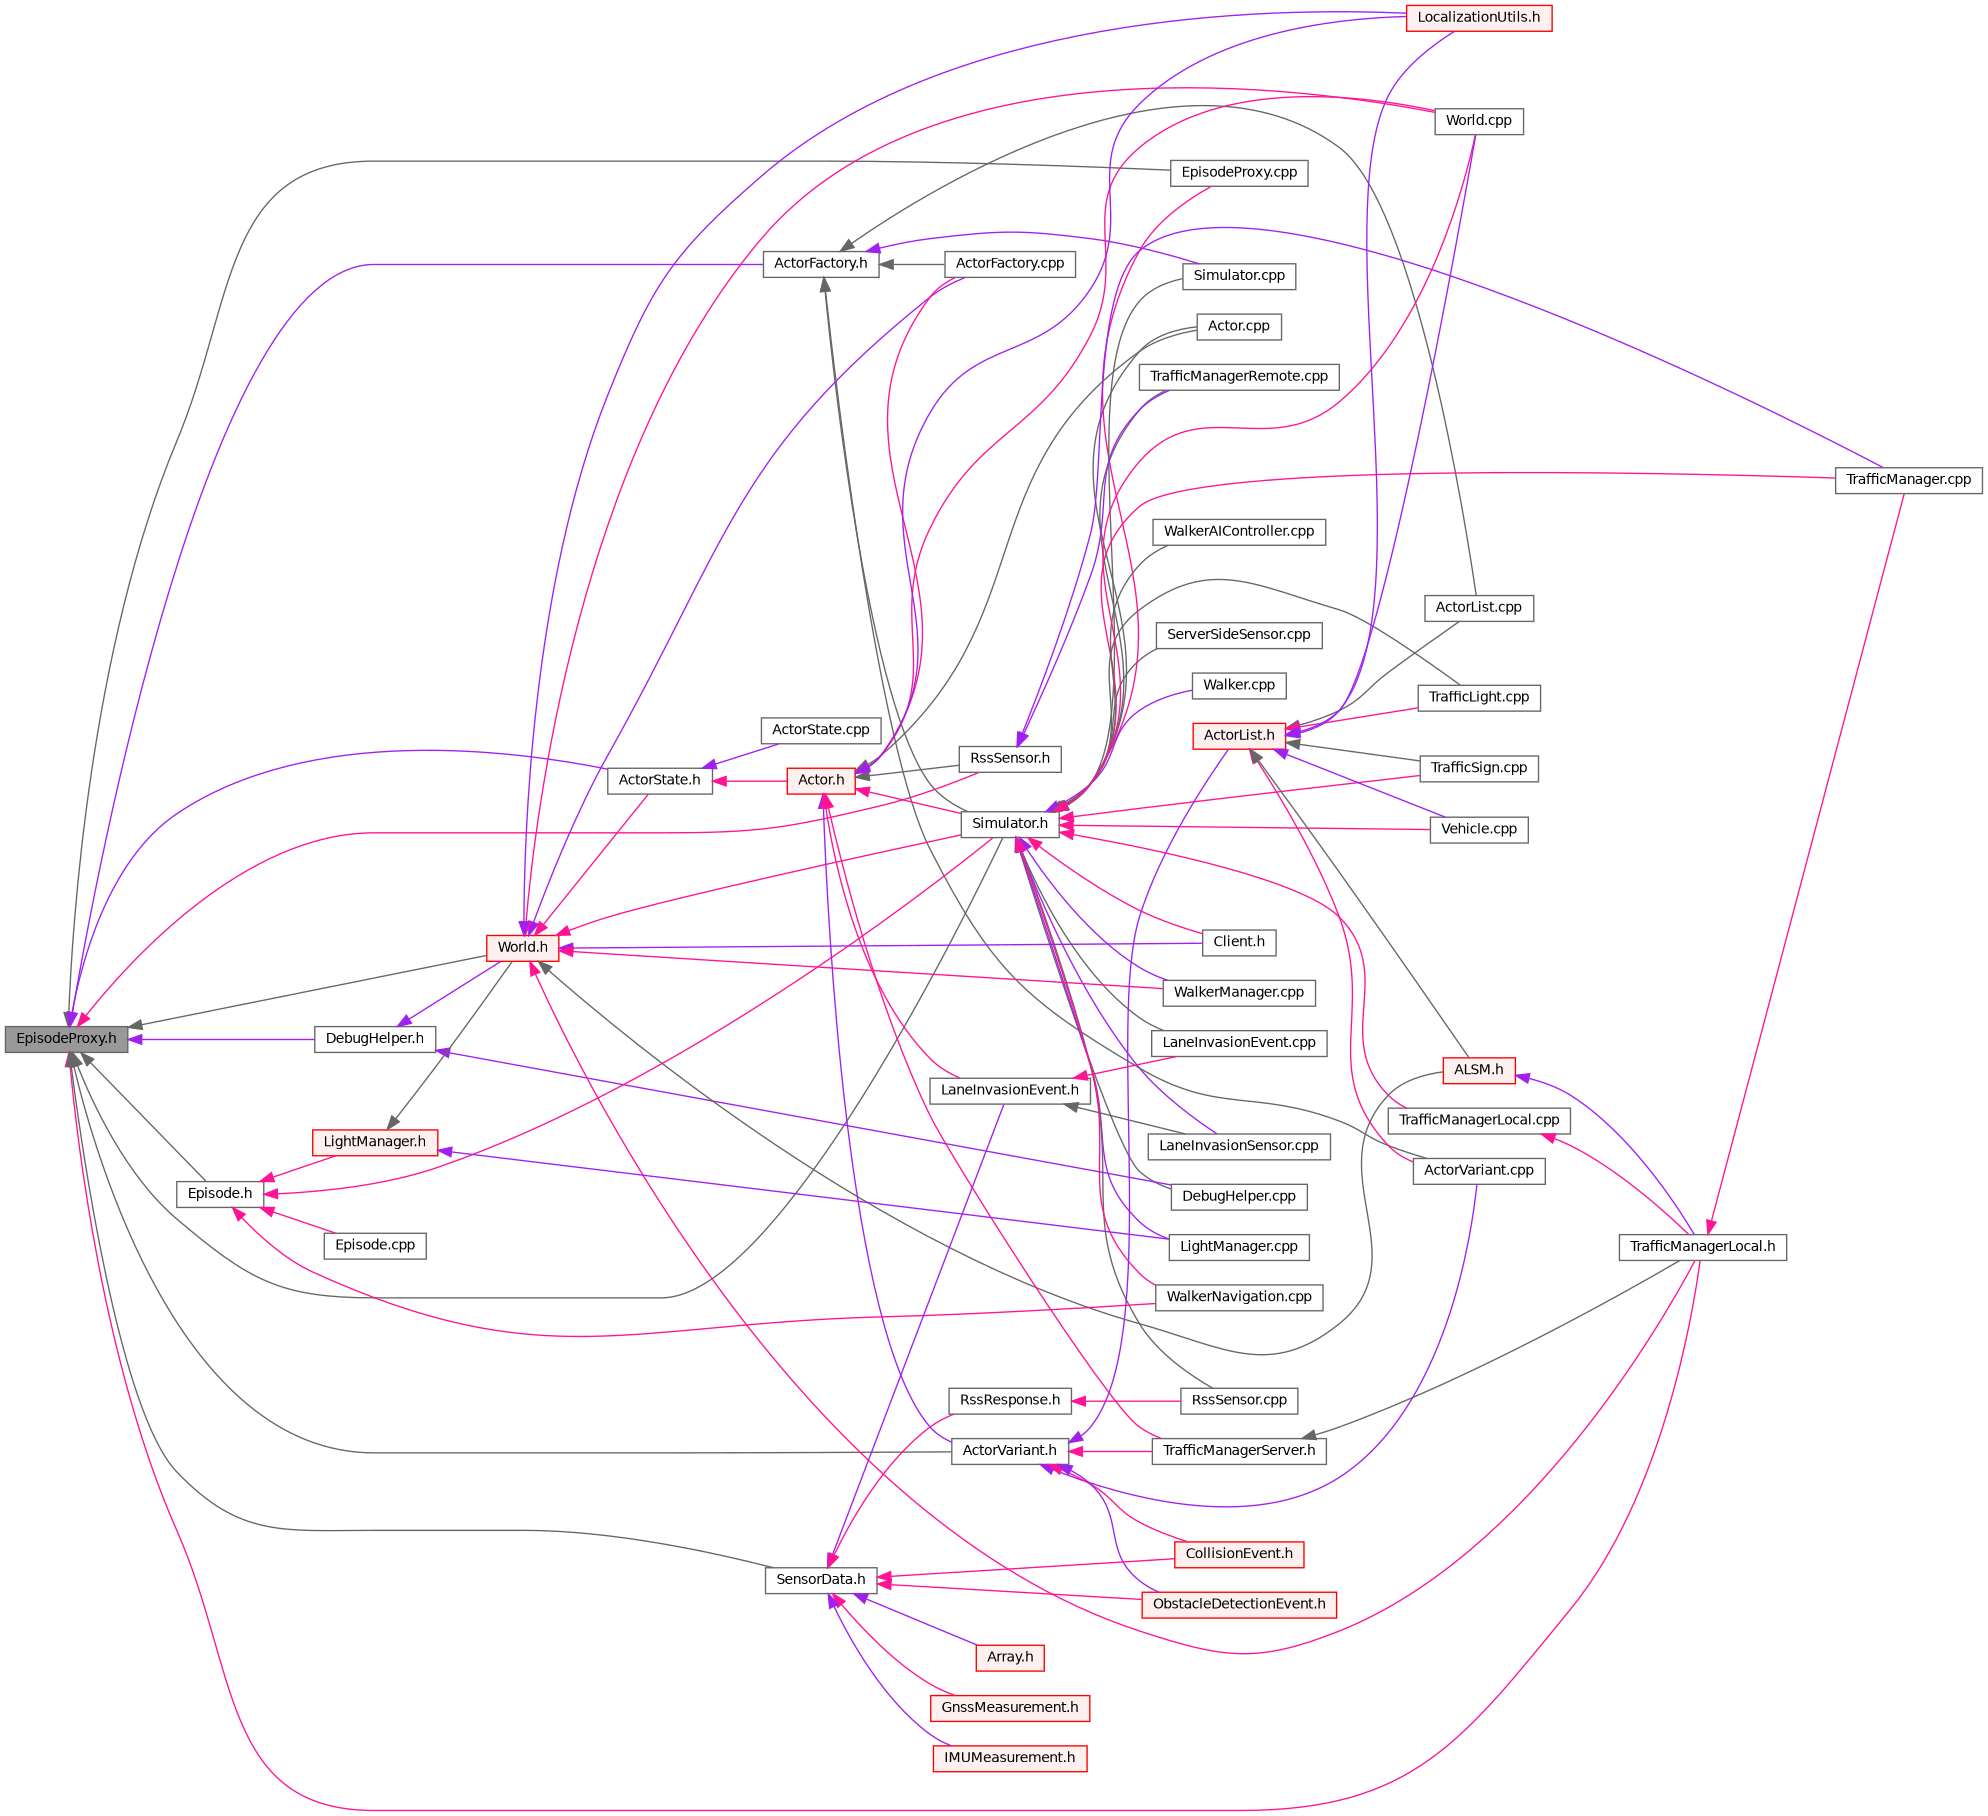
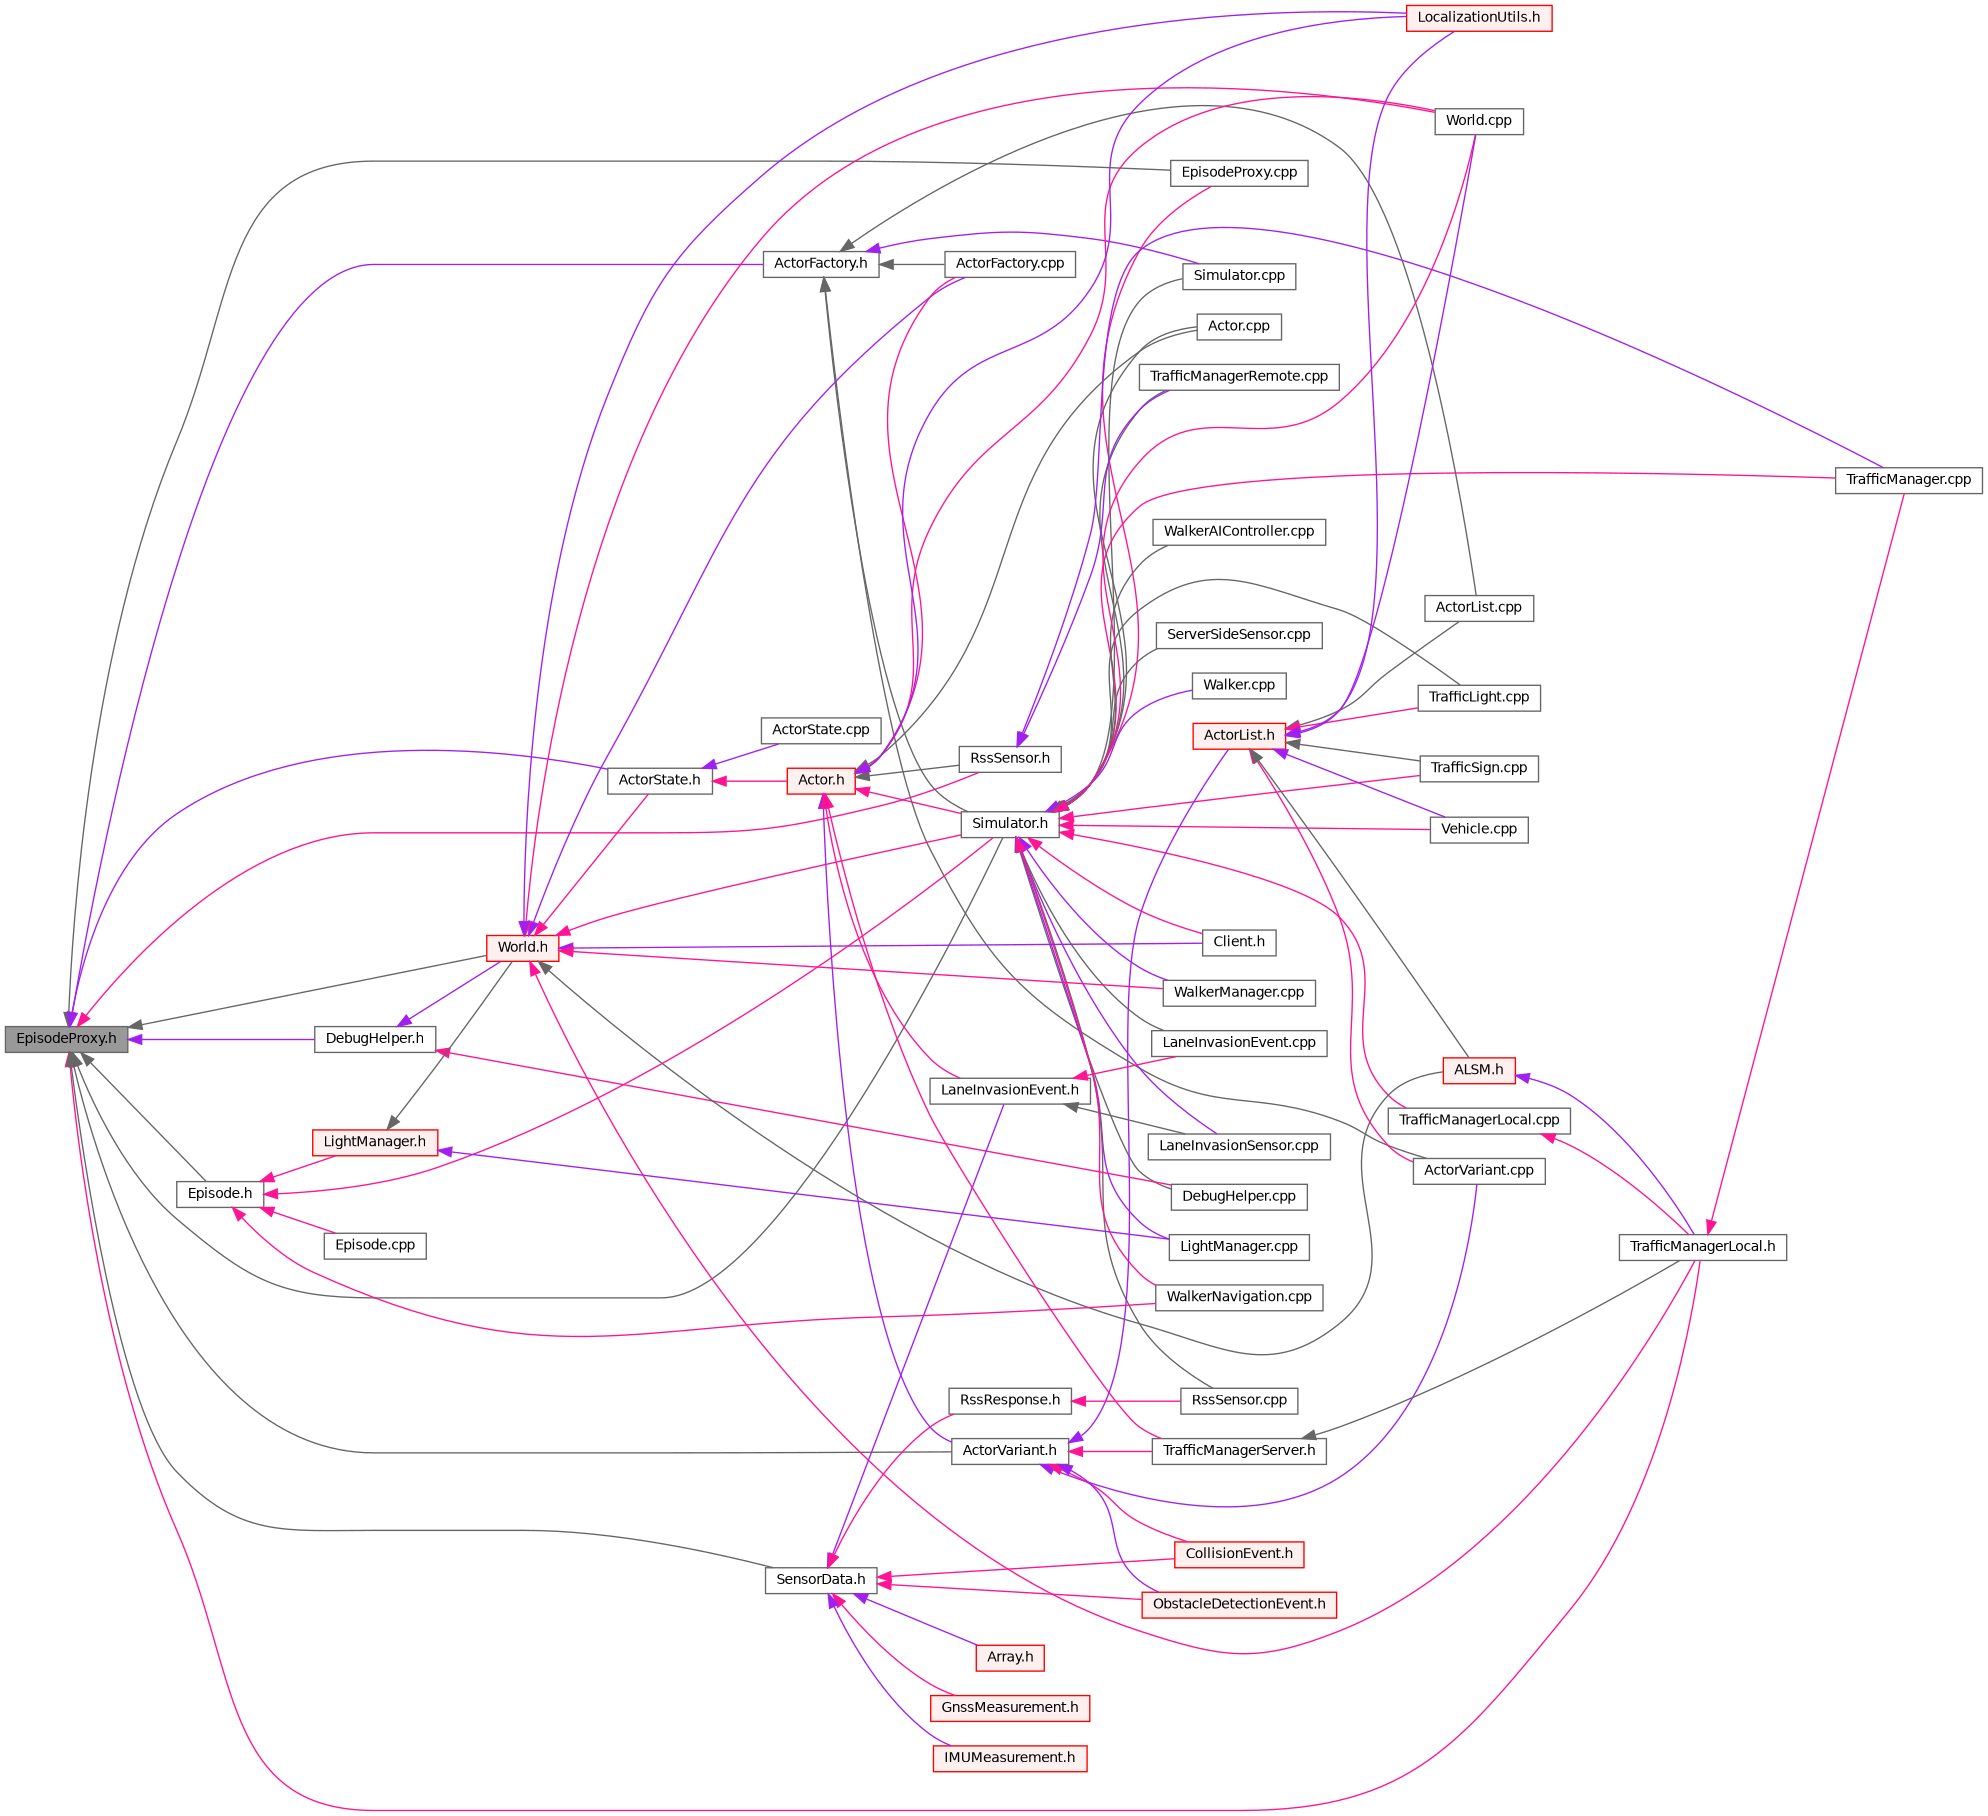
  digraph {
    rankdir=LR
    node [color=grey40 fillcolor=white fontname=Helvetica fontsize=10 shape=box style=filled]
    edge [color=deeppink dir=back fontname=Helvetica fontsize=10 labelfontname=Helvetica labelfontsize=10 style=solid]
    n1 [color=gray40 fillcolor=grey60 fontcolor=black height=0.2 label="EpisodeProxy.h" width=0.4]
    n2 [height=0.2 label="ActorFactory.h" width=0.4]
    n3 [height=0.2 label="Simulator.h" width=0.4]
    n4 [height=0.2 label="EpisodeProxy.cpp" width=0.4]
    n5 [height=0.2 label="ActorState.h" width=0.4]
    n6 [height=0.2 label="ActorVariant.h" width=0.4]
    n7 [height=0.2 label="TrafficManagerLocal.h" width=0.4]
    n8 [height=0.2 label="RssSensor.h" width=0.4]
    n9 [height=0.2 label="DebugHelper.h" width=0.4]
    n10 [color=red fillcolor="#FFF0F0" height=0.2 label="World.h" width=0.4]
    n11 [height=0.2 label="Episode.h" width=0.4]
    n12 [height=0.2 label="SensorData.h" width=0.4]
    n13 [height=0.2 label="ActorFactory.cpp" width=0.4]
    n14 [height=0.2 label="ActorList.cpp" width=0.4]
    n15 [height=0.2 label="ActorVariant.cpp" width=0.4]
    n16 [height=0.2 label="Simulator.cpp" width=0.4]
    n17 [height=0.2 label="Actor.cpp" width=0.4]
    n18 [height=0.2 label="Client.h" width=0.4]
    n19 [height=0.2 label="DebugHelper.cpp" width=0.4]
    n20 [height=0.2 label="LaneInvasionEvent.cpp" width=0.4]
    n21 [height=0.2 label="LaneInvasionSensor.cpp" width=0.4]
    n22 [height=0.2 label="LightManager.cpp" width=0.4]
    n23 [height=0.2 label="RssSensor.cpp" width=0.4]
    n24 [height=0.2 label="ServerSideSensor.cpp" width=0.4]
    n25 [height=0.2 label="TrafficLight.cpp" width=0.4]
    n26 [height=0.2 label="TrafficManager.cpp" width=0.4]
    n27 [height=0.2 label="TrafficManagerLocal.cpp" width=0.4]
    n28 [height=0.2 label="TrafficManagerRemote.cpp" width=0.4]
    n29 [height=0.2 label="TrafficSign.cpp" width=0.4]
    n30 [height=0.2 label="Vehicle.cpp" width=0.4]
    n31 [height=0.2 label="Walker.cpp" width=0.4]
    n32 [height=0.2 label="WalkerAIController.cpp" width=0.4]
    n33 [height=0.2 label="WalkerManager.cpp" width=0.4]
    n34 [height=0.2 label="WalkerNavigation.cpp" width=0.4]
    n35 [height=0.2 label="World.cpp" width=0.4]
    n36 [color=red fillcolor="#FFF0F0" height=0.2 label="Actor.h" width=0.4]
    n37 [height=0.2 label="ActorState.cpp" width=0.4]
    n38 [height=0.2 label="TrafficManagerServer.h" width=0.4]
    n39 [color=red fillcolor="#FFF0F0" height=0.2 label="ActorList.h" width=0.4]
    n40 [color=red fillcolor="#FFF0F0" height=0.2 label="CollisionEvent.h" width=0.4]
    n41 [color=red fillcolor="#FFF0F0" height=0.2 label="ObstacleDetectionEvent.h" width=0.4]
    n42 [color=red fillcolor="#FFF0F0" height=0.2 label="LocalizationUtils.h" width=0.4]
    n43 [color=red fillcolor="#FFF0F0" height=0.2 label="ALSM.h" width=0.4]
    n44 [height=0.2 label="Episode.cpp" width=0.4]
    n45 [color=red fillcolor="#FFF0F0" height=0.2 label="LightManager.h" width=0.4]
    n46 [height=0.2 label="LaneInvasionEvent.h" width=0.4]
    n47 [color=red fillcolor="#FFF0F0" height=0.2 label="Array.h" width=0.4]
    n48 [color=red fillcolor="#FFF0F0" height=0.2 label="GnssMeasurement.h" width=0.4]
    n49 [color=red fillcolor="#FFF0F0" height=0.2 label="IMUMeasurement.h" width=0.4]
    n50 [height=0.2 label="RssResponse.h" width=0.4]
    n1 -> n2 [color=purple]
    n1 -> n3 [color=gray40]
    n1 -> n4 [color=gray40]
    n1 -> n5 [color=purple]
    n1 -> n6 [color=gray40]
    n1 -> n7
    n1 -> n8
    n1 -> n9 [color=purple]
    n1 -> n10 [color=gray40]
    n1 -> n11 [color=gray40]
    n1 -> n12 [color=gray40]
    n2 -> n3 [color=gray40]
    n2 -> n13 [color=gray40]
    n2 -> n14 [color=gray40]
    n2 -> n15 [color=gray40]
    n2 -> n16 [color=purple]
    n3 -> n4
    n3 -> n16 [color=gray40]
    n3 -> n17 [color=gray40]
    n3 -> n18
    n3 -> n19 [color=gray40]
    n3 -> n20 [color=gray40]
    n3 -> n21 [color=purple]
    n3 -> n22 [color=purple]
    n3 -> n23 [color=gray40]
    n3 -> n24 [color=gray40]
    n3 -> n25 [color=gray40]
    n3 -> n26
    n3 -> n27
    n3 -> n28 [color=gray40]
    n3 -> n29
    n3 -> n30
    n3 -> n31 [color=purple]
    n3 -> n32 [color=gray40]
    n3 -> n33 [color=purple]
    n3 -> n34
    n3 -> n35
    n5 -> n36
    n5 -> n37 [color=purple]
    n6 -> n15 [color=purple]
    n6 -> n38
    n6 -> n39 [color=purple]
    n6 -> n40
    n6 -> n41 [color=purple]
    n7 -> n26
    n8 -> n26 [color=purple]
    n8 -> n28 [color=purple]
    n9 -> n10 [color=purple]
-   n9 -> n19 [color=purple]
+   n9 -> n19
    n10 -> n3
    n10 -> n5
    n10 -> n7
    n10 -> n13 [color=purple]
    n10 -> n18 [color=purple]
    n10 -> n33
    n10 -> n35
    n10 -> n42 [color=purple]
    n10 -> n43 [color=gray40]
    n11 -> n3
    n11 -> n34
    n11 -> n44
    n11 -> n45
    n12 -> n40
    n12 -> n41
    n12 -> n46 [color=purple]
    n12 -> n47 [color=purple]
    n12 -> n48
    n12 -> n49 [color=purple]
    n12 -> n50
    n27 -> n7
    n36 -> n3
    n36 -> n6 [color=purple]
    n36 -> n8 [color=gray40]
    n36 -> n13
    n36 -> n17 [color=gray40]
    n36 -> n35
    n36 -> n38
    n36 -> n42 [color=purple]
    n36 -> n46
    n38 -> n7 [color=gray40]
    n39 -> n14 [color=gray40]
    n39 -> n15
    n39 -> n25
    n39 -> n29 [color=gray40]
    n39 -> n30 [color=purple]
    n39 -> n35 [color=purple]
    n39 -> n42 [color=purple]
    n39 -> n43 [color=gray40]
    n43 -> n7 [color=purple]
    n45 -> n10 [color=gray40]
    n45 -> n22 [color=purple]
    n46 -> n20
    n46 -> n21 [color=gray40]
    n50 -> n23
  }
